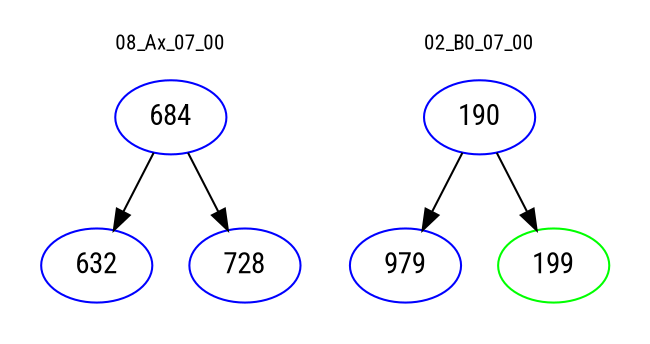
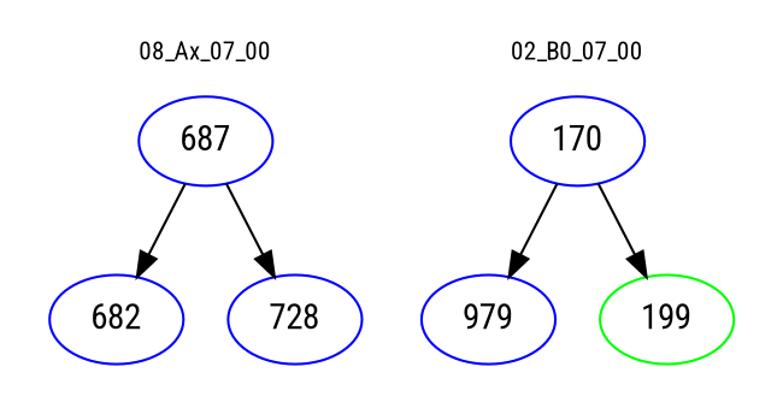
  digraph {
    fontname="Roboto Condensed"
    node [color=blue fontname="Roboto Condensed"]
    edge [color=black fontname="Roboto Condensed"]
-   n1 [label=684]
-   n2 [label=632]
+   n1 [label=687]
+   n2 [label=682]
    n3 [label=728]
-   n4 [label=190]
+   n4 [label=170]
    n5 [label=979]
    n6 [color=green label=199]
    subgraph cluster_1 {
      color=white
      fontsize=10
      label="08_Ax_07_00"
      n1
      n2
      n3
    }
    subgraph cluster_2 {
      color=white
      fontsize=10
      label="02_B0_07_00"
      n4
      n5
      n6
    }
    n1 -> n2
    n1 -> n3
    n4 -> n5
    n4 -> n6
  }
